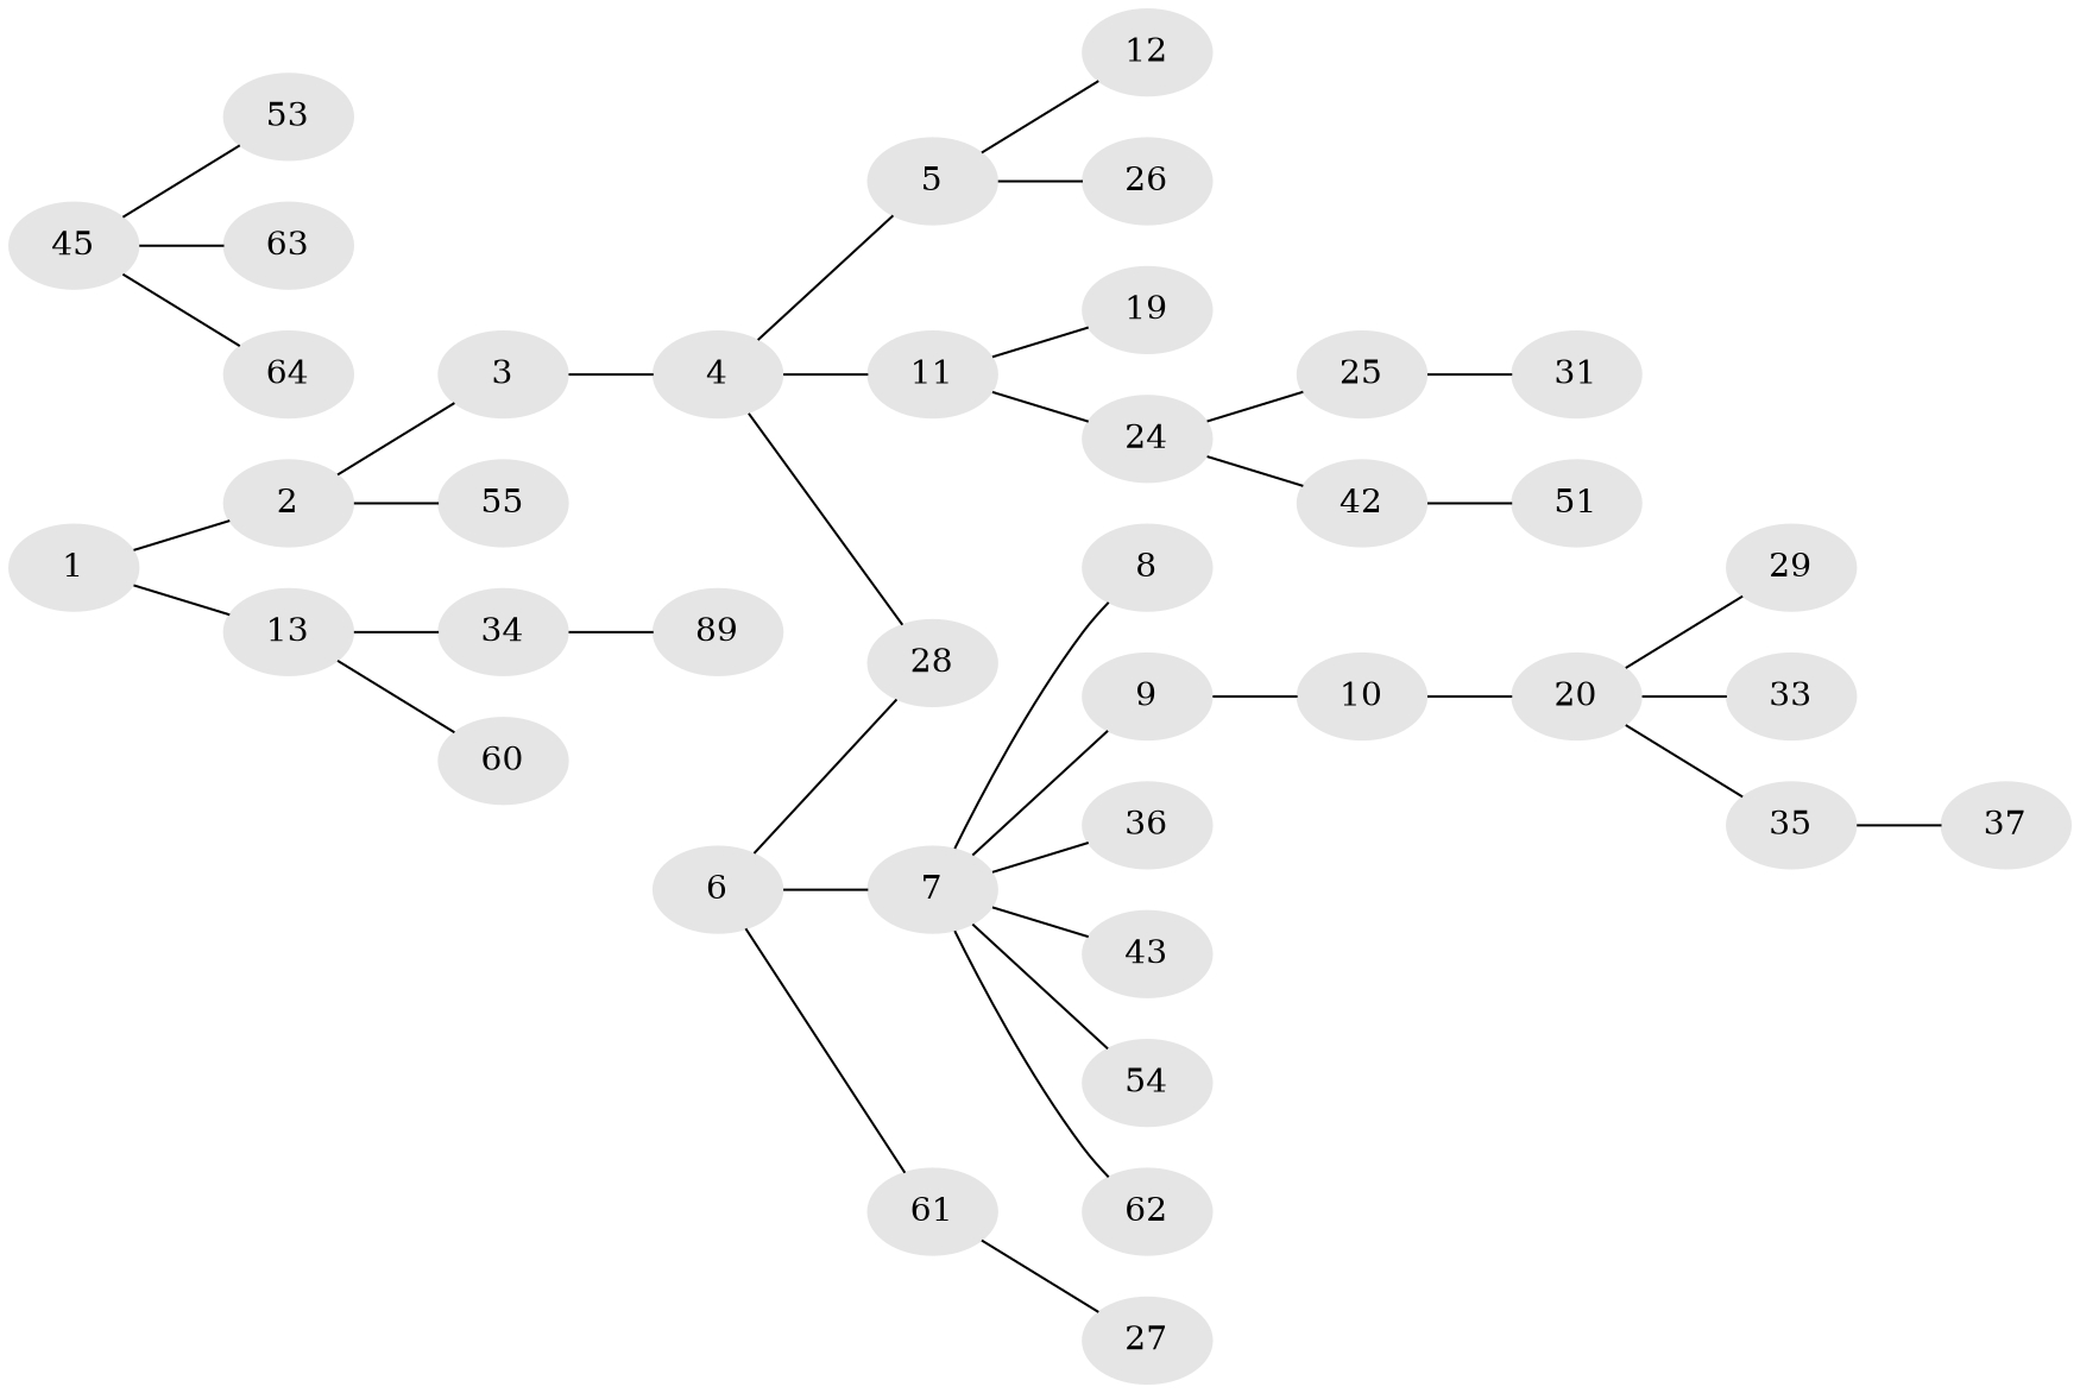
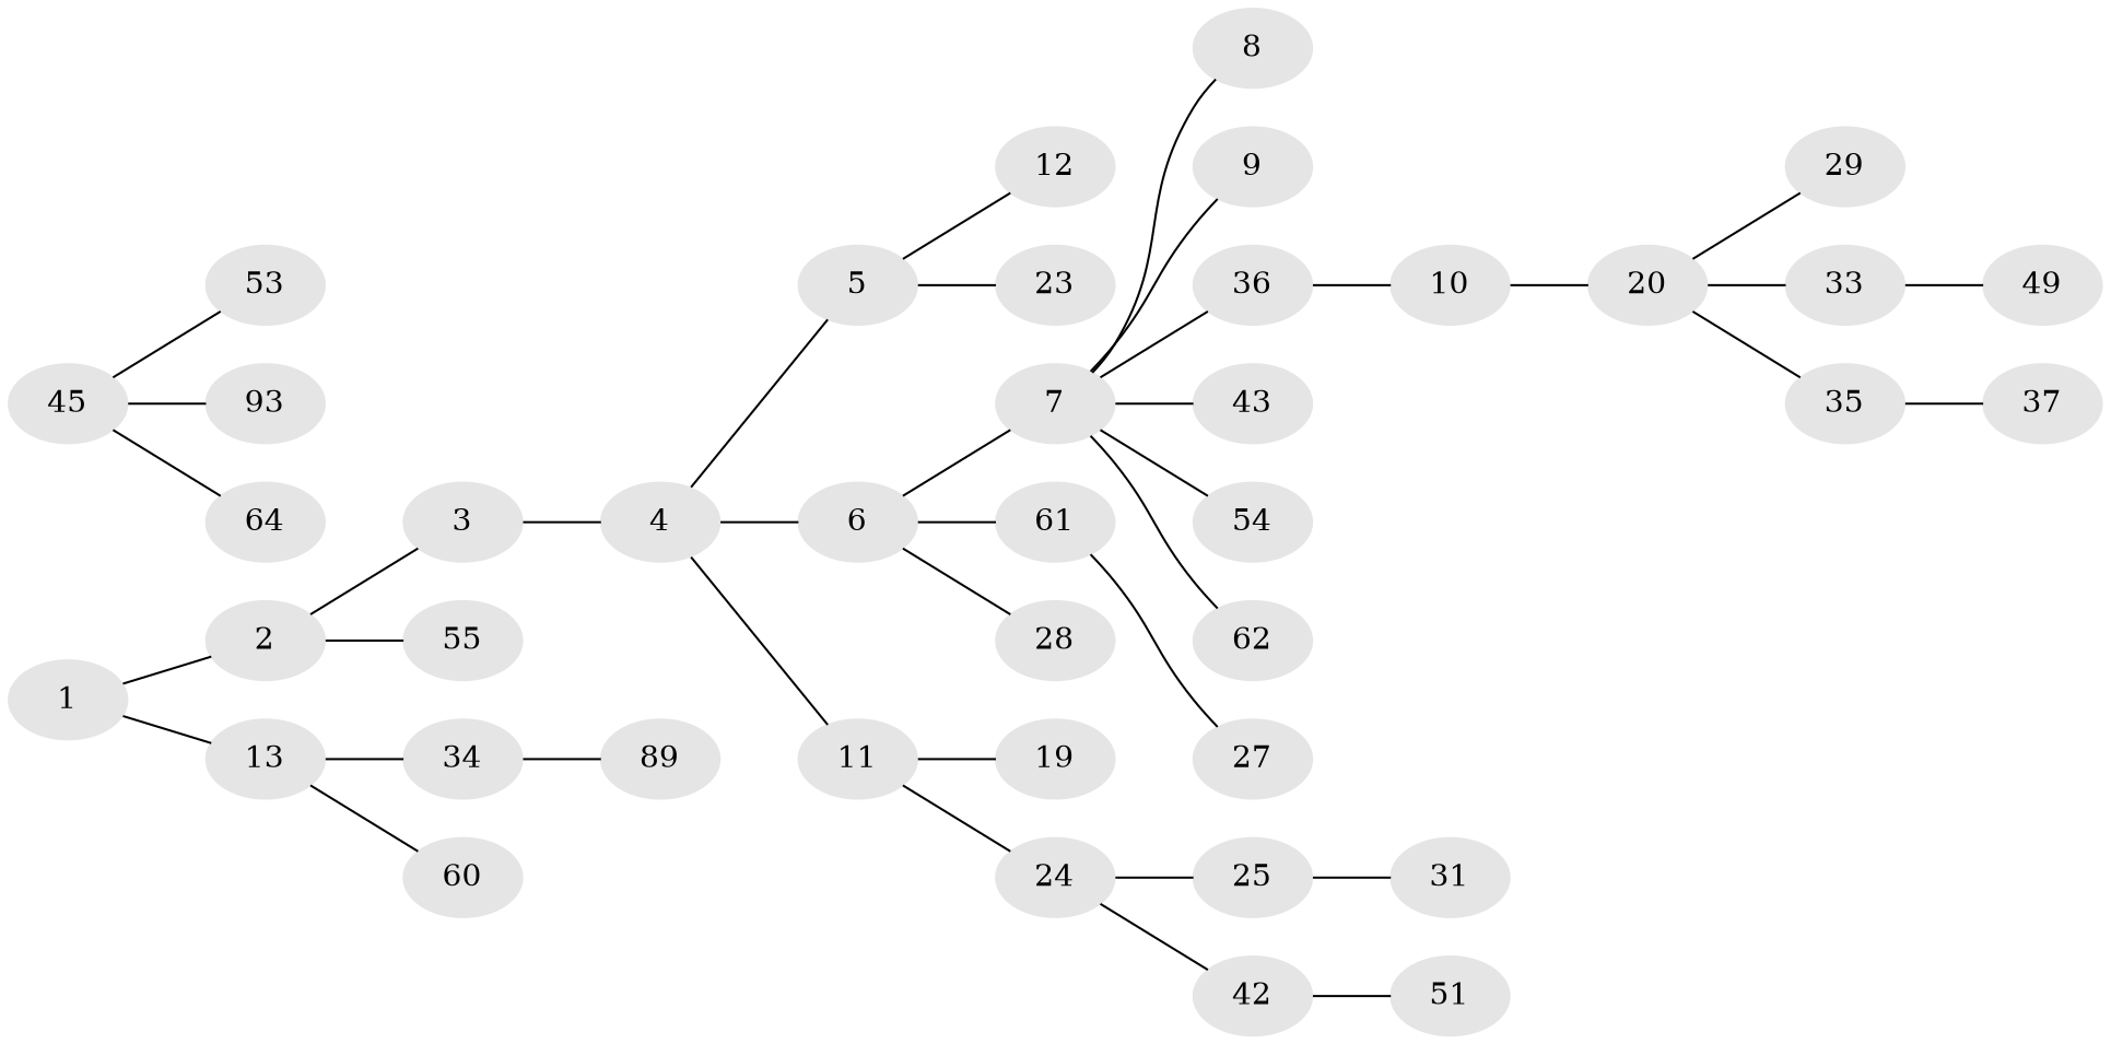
  graph {
    rankdir=LR
    node [color=gray90 style=filled]
    1 [super="+18"]
    2 [super="+38"]
    13 [super="+16"]
    3
    55
    34
    60
    4 [super="+22"]
    5 [super="+15"]
    6 [super="+17"]
    11
    12 [super="+56"]
-   23 [super="+58" label=26]
+   23 [super="+58"]
    7 [super="+14"]
    n15 [label=61 super="+41"]
    28
    19 [super="+57"]
    24 [super="+32"]
    8
    9 [super="+46"]
    36
    43
    54
    62
    27 [super="+48"]
    10 [super="+30"]
    20 [super="+26"]
    29 [super="+40"]
    33 [super="+52"]
    35 [super="+59"]
    25 [super="+44"]
    42 [super="+47"]
    n33 [label=89 super="+61"]
+   49
    37
    31
    51
    45 [super="+50"]
    53
-   63
+   63 [label=93]
    64
    1 -- 2
    1 -- 13
    2 -- 3
    2 -- 55
    13 -- 34
    13 -- 60
    3 -- 4
    34 -- n33
    4 -- 5
-   4 -- 28
+   4 -- 6
    4 -- 11
    5 -- 12
    5 -- 23
    6 -- 7
    6 -- n15
    6 -- 28
    11 -- 19
    11 -- 24
    7 -- 8
    7 -- 9
    7 -- 36
    7 -- 43
    7 -- 54
    7 -- 62
    n15 -- 27
    24 -- 25
    24 -- 42
-   9 -- 10
+   36 -- 10
    10 -- 20
    20 -- 29
    20 -- 33
    20 -- 35
+   33 -- 49
    35 -- 37
    25 -- 31
    42 -- 51
    45 -- 53
    45 -- 63
    45 -- 64
  }
